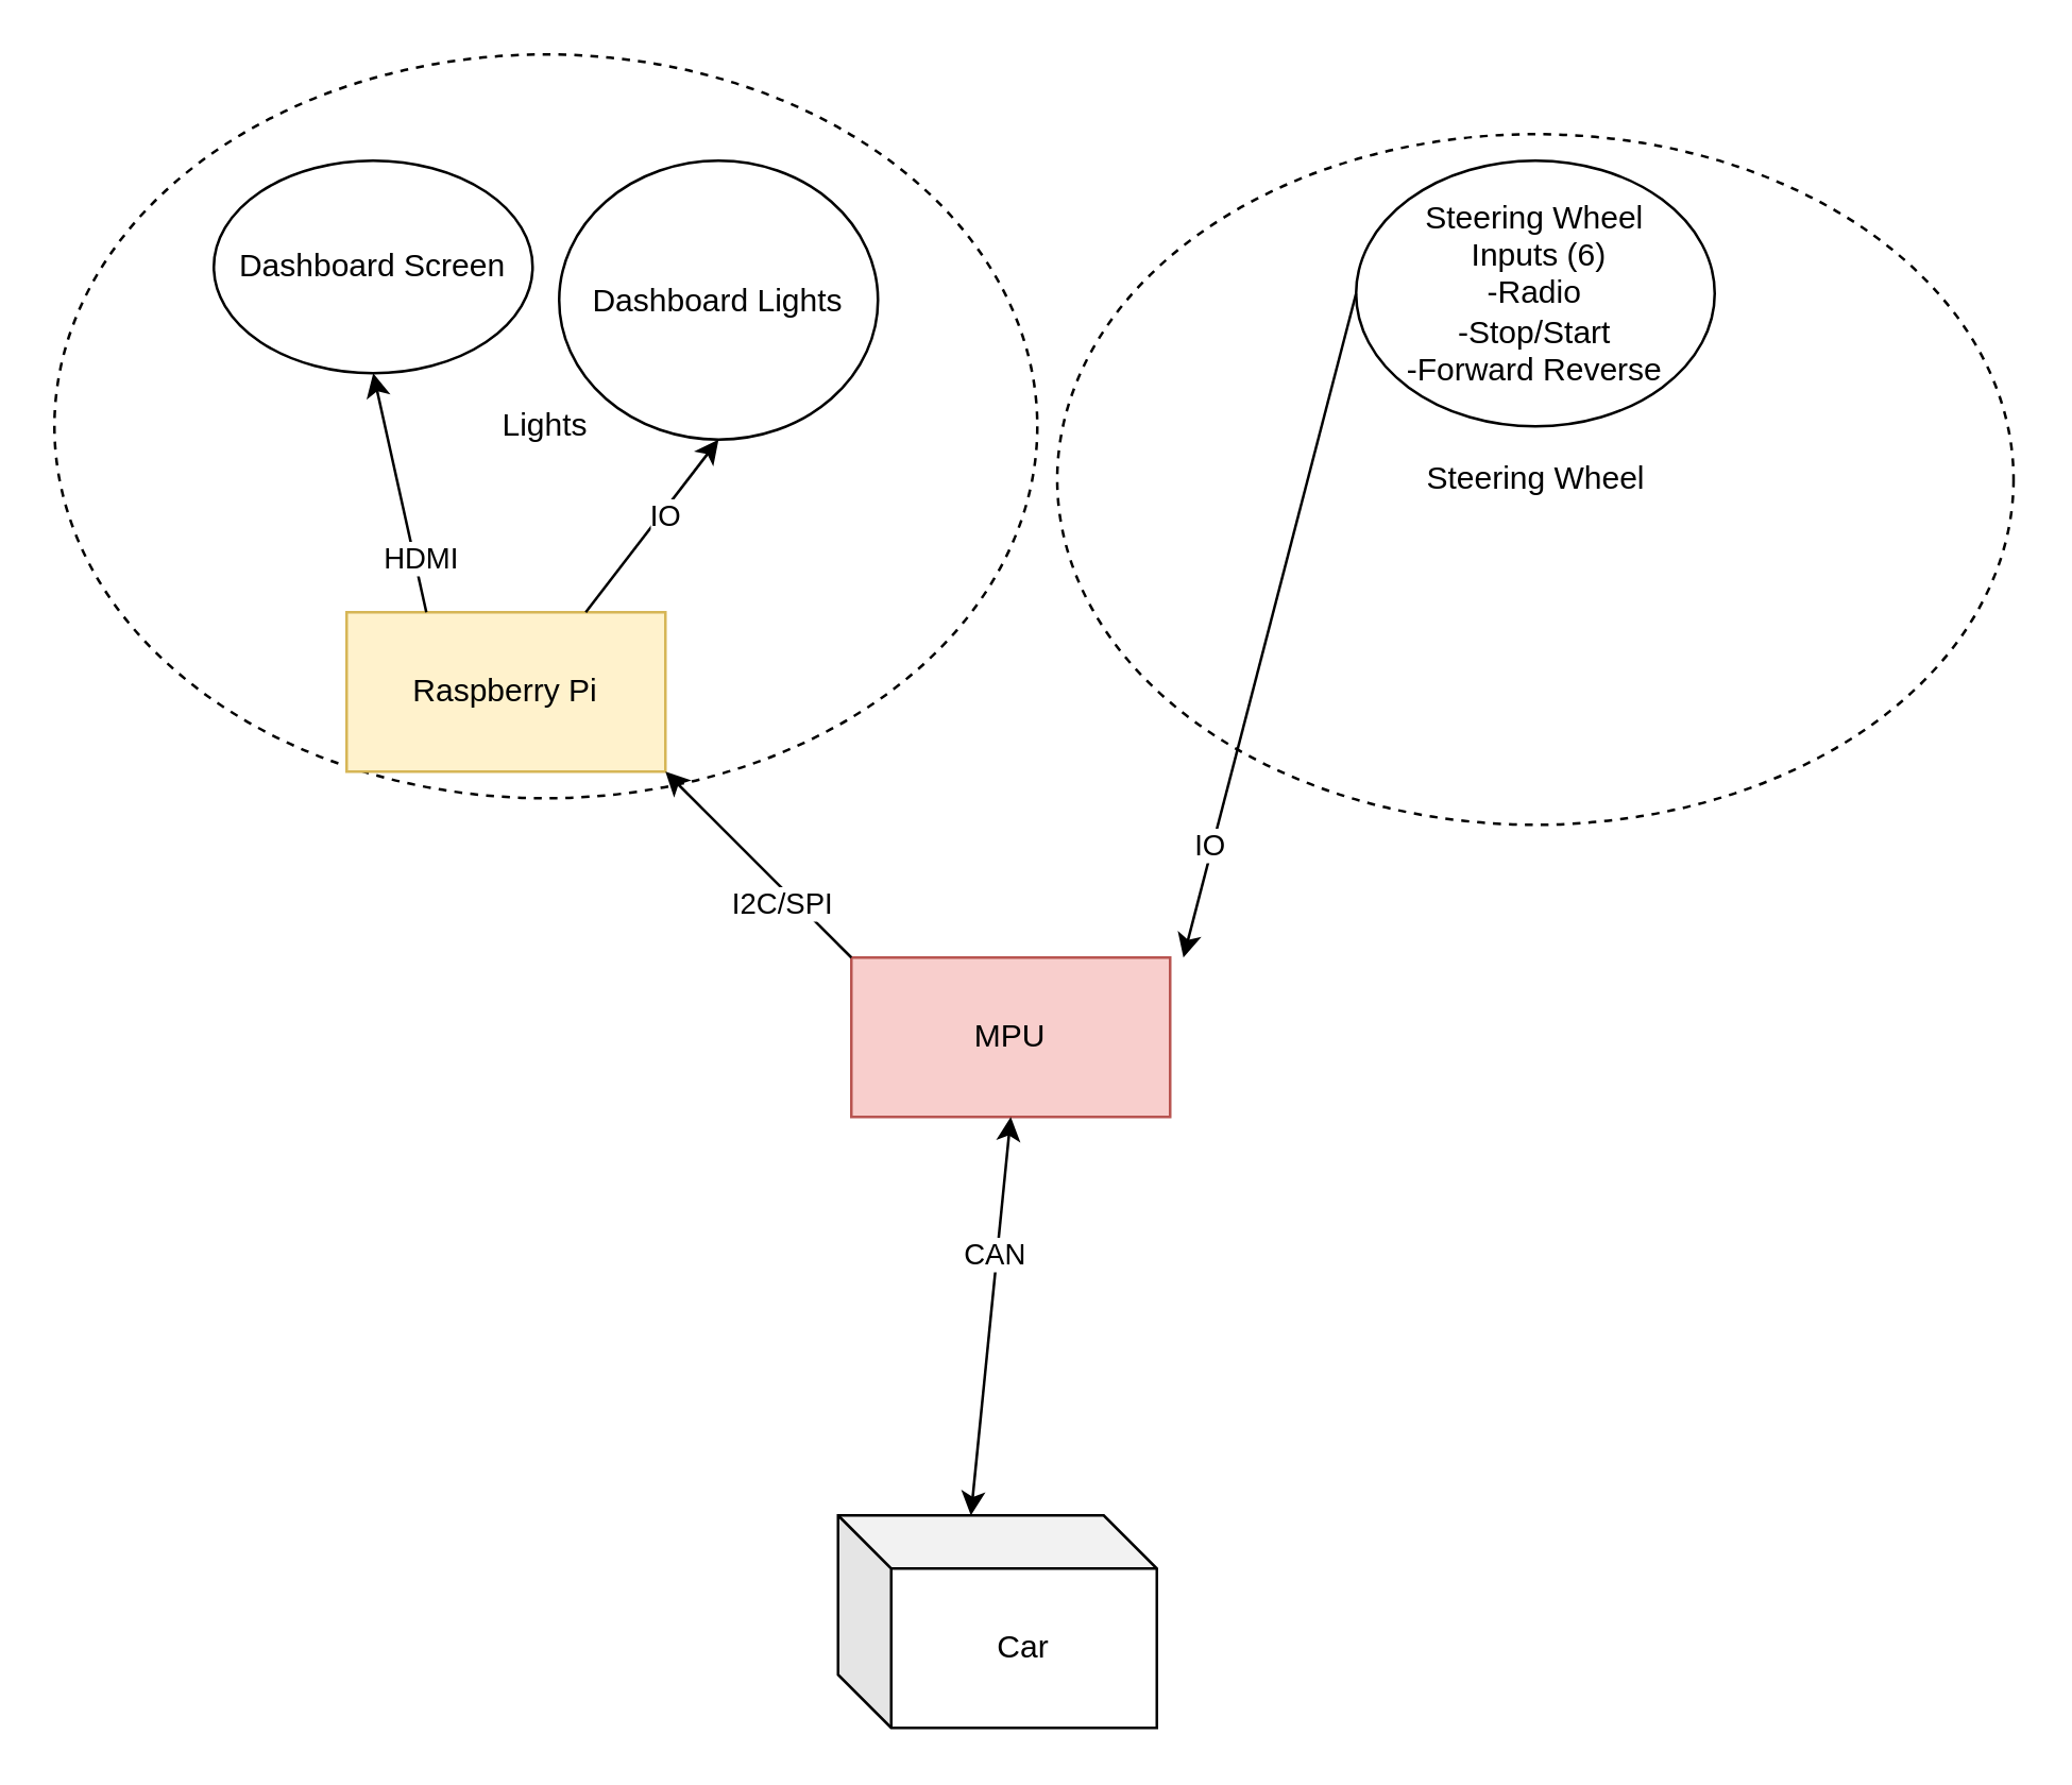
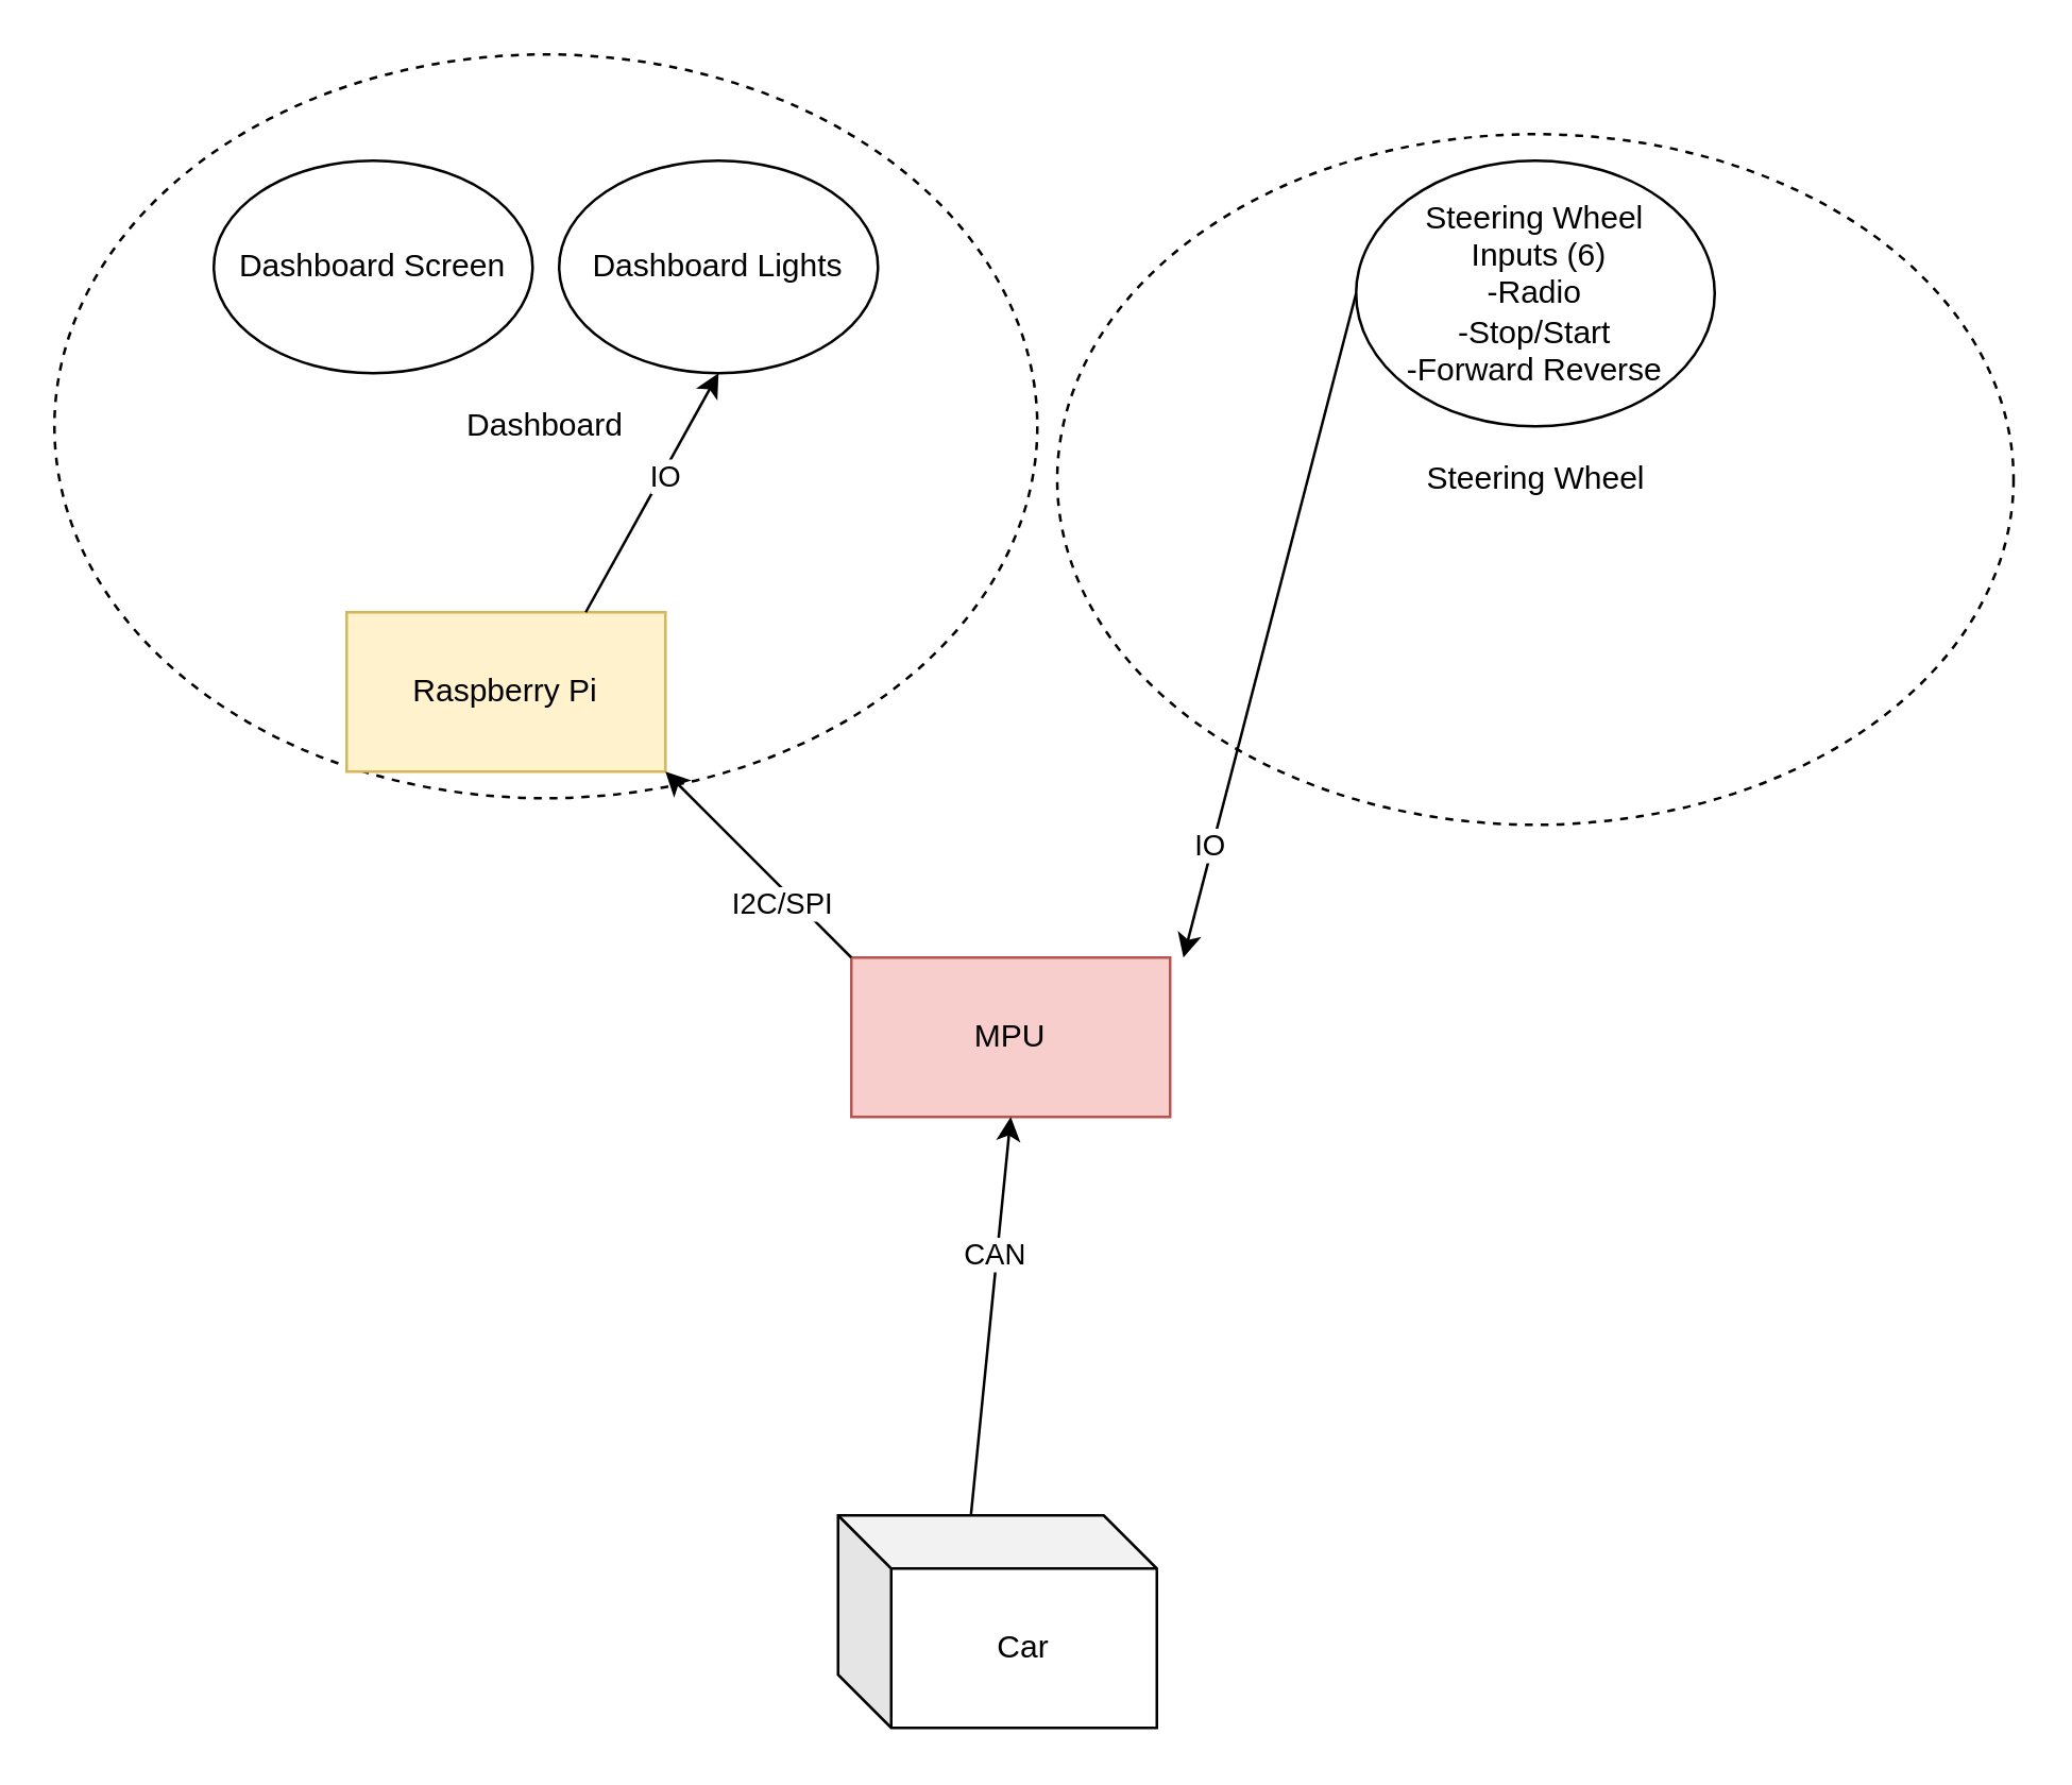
  <mxCell id="0" />
  <mxCell id="1" parent="0" />
  <mxCell id="2" value="Steering Wheel" style="ellipse;whiteSpace=wrap;html=1;fillColor=none;dashed=1;" vertex="1" parent="1"><mxGeometry x="397.5" y="50" width="360" height="260" as="geometry" /></mxCell>
- <mxCell id="3" value="Lights" style="ellipse;whiteSpace=wrap;html=1;fillColor=none;dashed=1;" vertex="1" parent="1"><mxGeometry x="20" y="20" width="370" height="280" as="geometry" /></mxCell>
+ <mxCell id="3" value="Dashboard" style="ellipse;whiteSpace=wrap;html=1;fillColor=none;dashed=1;" vertex="1" parent="1"><mxGeometry x="20" y="20" width="370" height="280" as="geometry" /></mxCell>
  <mxCell id="4" value="Dashboard Screen" style="ellipse;whiteSpace=wrap;html=1;" vertex="1" parent="1"><mxGeometry x="80" y="60" width="120" height="80" as="geometry" /></mxCell>
- <mxCell id="5" value="Dashboard Lights" style="ellipse;whiteSpace=wrap;html=1;" vertex="1" parent="1"><mxGeometry x="210" y="60" width="120" height="105" as="geometry" /></mxCell>
+ <mxCell id="5" value="Dashboard Lights" style="ellipse;whiteSpace=wrap;html=1;" vertex="1" parent="1"><mxGeometry x="210" y="60" width="120" height="80" as="geometry" /></mxCell>
  <mxCell id="6" value="Steering Wheel&lt;br&gt;&amp;nbsp;Inputs (6)&lt;br&gt;-Radio&lt;br&gt;-Stop/Start&lt;br&gt;-Forward Reverse" style="ellipse;whiteSpace=wrap;html=1;" vertex="1" parent="1"><mxGeometry x="510" y="60" width="135" height="100" as="geometry" /></mxCell>
  <mxCell id="7" value="Raspberry Pi&lt;br&gt;" style="rounded=0;whiteSpace=wrap;html=1;fillColor=#fff2cc;strokeColor=#d6b656;" vertex="1" parent="1"><mxGeometry x="130" y="230" width="120" height="60" as="geometry" /></mxCell>
- <mxCell id="8" value="" style="endArrow=classic;html=1;rounded=0;exitX=0.25;exitY=0;exitDx=0;exitDy=0;entryX=0.5;entryY=1;entryDx=0;entryDy=0;strokeColor=default;" edge="1" parent="1" source="7" target="4"><mxGeometry width="50" height="50" relative="1" as="geometry"><mxPoint x="360" y="340" as="sourcePoint" /><mxPoint x="410" y="290" as="targetPoint" /></mxGeometry></mxCell>
- <mxCell id="9" value="HDMI" style="edgeLabel;html=1;align=center;verticalAlign=middle;resizable=0;points=[];" vertex="1" connectable="0" parent="8"><mxGeometry x="-0.536" y="-2" relative="1" as="geometry"><mxPoint as="offset" /></mxGeometry></mxCell>
  <mxCell id="10" value="MPU" style="rounded=0;whiteSpace=wrap;html=1;fillColor=#f8cecc;strokeColor=#b85450;" vertex="1" parent="1"><mxGeometry x="320" y="360" width="120" height="60" as="geometry" /></mxCell>
  <mxCell id="11" value="" style="endArrow=classic;html=1;rounded=0;exitX=0.75;exitY=0;exitDx=0;exitDy=0;entryX=0.5;entryY=1;entryDx=0;entryDy=0;" edge="1" parent="1" source="7" target="5"><mxGeometry width="50" height="50" relative="1" as="geometry"><mxPoint x="360" y="340" as="sourcePoint" /><mxPoint x="410" y="290" as="targetPoint" /></mxGeometry></mxCell>
  <mxCell id="12" value="IO" style="edgeLabel;html=1;align=center;verticalAlign=middle;resizable=0;points=[];" vertex="1" connectable="0" parent="11"><mxGeometry x="0.141" y="-1" relative="1" as="geometry"><mxPoint as="offset" /></mxGeometry></mxCell>
  <mxCell id="13" value="Car" style="shape=cube;whiteSpace=wrap;html=1;boundedLbl=1;backgroundOutline=1;darkOpacity=0.05;darkOpacity2=0.1;fillColor=none;" vertex="1" parent="1"><mxGeometry x="315" y="570" width="120" height="80" as="geometry" /></mxCell>
  <mxCell id="14" value="" style="endArrow=classic;html=1;rounded=0;entryX=1;entryY=1;entryDx=0;entryDy=0;exitX=0;exitY=0;exitDx=0;exitDy=0;" edge="1" parent="1" source="10" target="7"><mxGeometry width="50" height="50" relative="1" as="geometry"><mxPoint x="340" y="320" as="sourcePoint" /><mxPoint x="390" y="270" as="targetPoint" /></mxGeometry></mxCell>
  <mxCell id="15" value="I2C/SPI" style="edgeLabel;html=1;align=center;verticalAlign=middle;resizable=0;points=[];" vertex="1" connectable="0" parent="14"><mxGeometry x="-0.333" y="4" relative="1" as="geometry"><mxPoint as="offset" /></mxGeometry></mxCell>
  <mxCell id="16" value="" style="endArrow=classic;html=1;rounded=0;exitX=0;exitY=0.5;exitDx=0;exitDy=0;" edge="1" parent="1" source="6"><mxGeometry width="50" height="50" relative="1" as="geometry"><mxPoint x="395" y="390" as="sourcePoint" /><mxPoint x="445" y="360" as="targetPoint" /></mxGeometry></mxCell>
  <mxCell id="17" value="IO" style="edgeLabel;html=1;align=center;verticalAlign=middle;resizable=0;points=[];" vertex="1" connectable="0" parent="16"><mxGeometry x="0.668" y="-1" relative="1" as="geometry"><mxPoint as="offset" /></mxGeometry></mxCell>
- <mxCell id="18" value="" style="endArrow=classic;startArrow=classic;html=1;rounded=0;strokeColor=default;exitX=0.5;exitY=1;exitDx=0;exitDy=0;entryX=0;entryY=0;entryDx=50;entryDy=0;entryPerimeter=0;" edge="1" parent="1" source="10" target="13"><mxGeometry width="50" height="50" relative="1" as="geometry"><mxPoint x="395" y="390" as="sourcePoint" /><mxPoint x="445" y="340" as="targetPoint" /></mxGeometry></mxCell>
+ <mxCell id="18" value="" style="endArrow=none;startArrow=classic;html=1;rounded=0;strokeColor=default;exitX=0.5;exitY=1;exitDx=0;exitDy=0;entryX=0;entryY=0;entryDx=50;entryDy=0;entryPerimeter=0;" edge="1" parent="1" source="10" target="13"><mxGeometry width="50" height="50" relative="1" as="geometry"><mxPoint x="395" y="390" as="sourcePoint" /><mxPoint x="445" y="340" as="targetPoint" /></mxGeometry></mxCell>
  <mxCell id="19" value="CAN" style="edgeLabel;html=1;align=center;verticalAlign=middle;resizable=0;points=[];" vertex="1" connectable="0" parent="18"><mxGeometry x="-0.307" y="-1" relative="1" as="geometry"><mxPoint as="offset" /></mxGeometry></mxCell>
